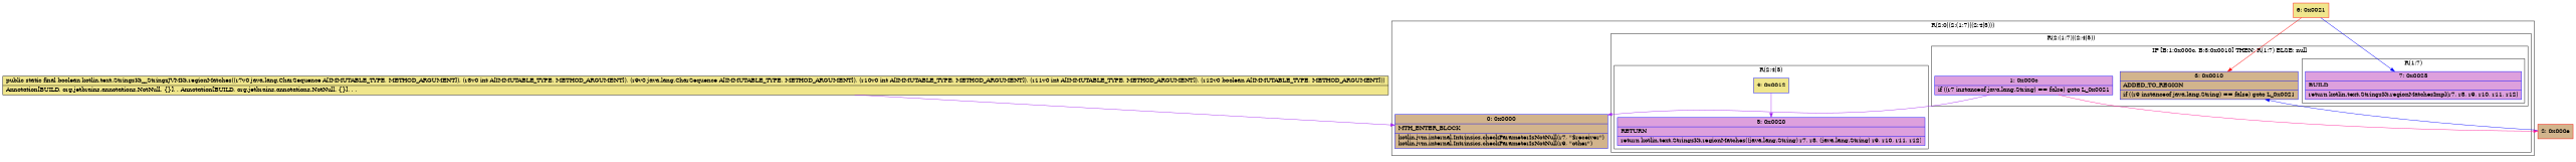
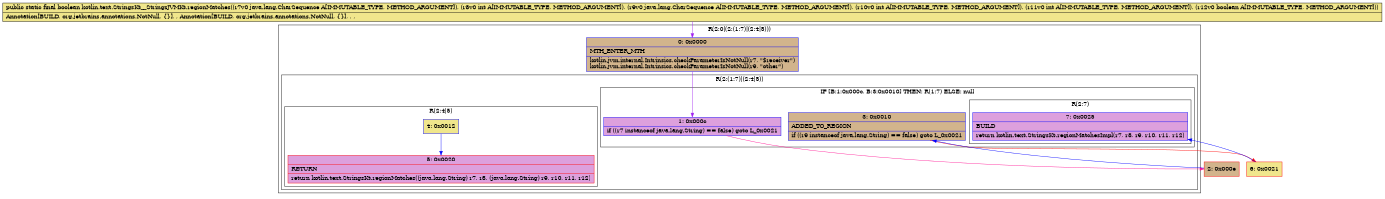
  digraph {
    node [color=blue fillcolor=plum shape=record style=filled]
    edge [color=purple]
    n1 [label="{7\:\ 0x0025|BUILD\l|return kotlin.text.StringsKt.regionMatchesImpl(r7, r8, r9, r10, r11, r12)\l}"]
    n2 [label="{1\:\ 0x000c|if ((r7 instanceof java.lang.String) == false) goto L_0x0021\l}"]
    n3 [fillcolor=tan label="{3\:\ 0x0010|ADDED_TO_REGION\l|if ((r9 instanceof java.lang.String) == false) goto L_0x0021\l}"]
    n4 [fillcolor=khaki label="{4\:\ 0x0012}"]
-   n5 [label="{5\:\ 0x0020|RETURN\l|return kotlin.text.StringsKt.regionMatches((java.lang.String) r7, r8, (java.lang.String) r9, r10, r11, r12)\l}"]
-   n6 [fillcolor=tan label="{0\:\ 0x0000|MTH_ENTER_BLOCK\l|kotlin.jvm.internal.Intrinsics.checkParameterIsNotNull(r7, \"$receiver\")\lkotlin.jvm.internal.Intrinsics.checkParameterIsNotNull(r9, \"other\")\l}"]
+   n5 [color=red label="{5\:\ 0x0020|RETURN\l|return kotlin.text.StringsKt.regionMatches((java.lang.String) r7, r8, (java.lang.String) r9, r10, r11, r12)\l}"]
+   n6 [fillcolor=tan label="{0\:\ 0x0000|MTH_ENTER_MTH\l|kotlin.jvm.internal.Intrinsics.checkParameterIsNotNull(r7, \"$receiver\")\lkotlin.jvm.internal.Intrinsics.checkParameterIsNotNull(r9, \"other\")\l}"]
    n7 [color=red fillcolor=tan label="{2\:\ 0x000e}"]
    n8 [color=red fillcolor=khaki label="{6\:\ 0x0021}"]
    n9 [fillcolor=khaki label="{public static final boolean kotlin.text.StringsKt__StringsJVMKt.regionMatches((r7v0 java.lang.CharSequence A[IMMUTABLE_TYPE, METHOD_ARGUMENT]), (r8v0 int A[IMMUTABLE_TYPE, METHOD_ARGUMENT]), (r9v0 java.lang.CharSequence A[IMMUTABLE_TYPE, METHOD_ARGUMENT]), (r10v0 int A[IMMUTABLE_TYPE, METHOD_ARGUMENT]), (r11v0 int A[IMMUTABLE_TYPE, METHOD_ARGUMENT]), (r12v0 boolean A[IMMUTABLE_TYPE, METHOD_ARGUMENT]))  | Annotation[BUILD, org.jetbrains.annotations.NotNull, \{\}], , Annotation[BUILD, org.jetbrains.annotations.NotNull, \{\}], , , \l}" color=""]
    subgraph cluster_1 {
      label="R(2:0|(2:(1:7)|(2:4|5)))"
      n6
      subgraph cluster_2 {
        label="R(2:(1:7)|(2:4|5))"
        subgraph cluster_3 {
          label="IF [B:1:0x000c, B:3:0x0010] THEN: R(1:7) ELSE: null"
          n2
          n3
          subgraph cluster_4 {
-           label="R(1:7)"
+           label="R(2:7)"
            n1
          }
        }
        subgraph cluster_5 {
          label="R(2:4|5)"
          n4
          n5
        }
      }
    }
    n2 -> n7 [color=deeppink style=solid]
-   n8 -> n3 [color=red]
-   n4 -> n5
-   n2 -> n6
+   n3 -> n8 [color=red]
+   n4 -> n5 [color=blue]
+   n6 -> n2
    n7 -> n3 [color=blue]
    n8 -> n1 [color=blue]
    n9 -> n6
  }
